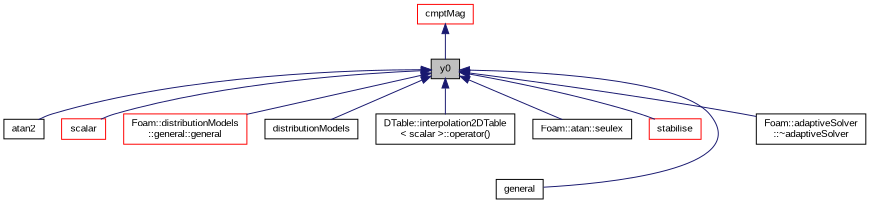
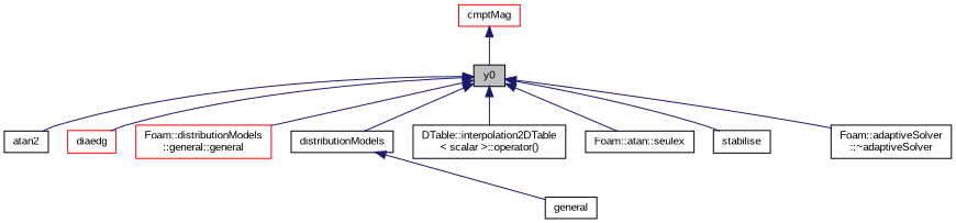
  digraph {
    fontname="Liberation Sans"
    rankdir=TB
    node [color=black fontname="Liberation Sans" fontsize=10 shape=record]
    edge [color=midnightblue dir=back fontname="Liberation Sans" fontsize=10 labelfontname=FreeSans labelfontsize=10 style=solid]
    n1 [fillcolor=grey75 fontcolor=black height=0.2 label=y0 style=filled width=0.4]
    n2 [height=0.2 label=atan2 width=0.4]
-   n3 [color=red height=0.2 label=scalar width=0.4]
+   n3 [color=red height=0.2 label=diaedg width=0.4]
    n4 [color=red height=0.2 label="Foam::distributionModels\l::general::general" width=0.4]
    n5 [height=0.2 label=distributionModels width=0.4]
    n6 [height=0.2 label="DTable::interpolation2DTable\l\< scalar \>::operator()" width=0.4]
    n7 [height=0.2 label="Foam::atan::seulex" width=0.4]
-   n8 [color=red height=0.2 label=stabilise width=0.4]
+   n8 [height=0.2 label=stabilise width=0.4]
    n9 [height=0.2 label=general width=0.4]
    n10 [height=0.2 label="Foam::adaptiveSolver\l::~adaptiveSolver" width=0.4]
    n11 [color=red height=0.2 label=cmptMag width=0.4]
    n1 -> n2
    n1 -> n3
    n1 -> n4
    n1 -> n5
    n1 -> n6
    n1 -> n7
    n1 -> n8
-   n1 -> n9
+   n5 -> n9
    n1 -> n10
    n11 -> n1
  }
